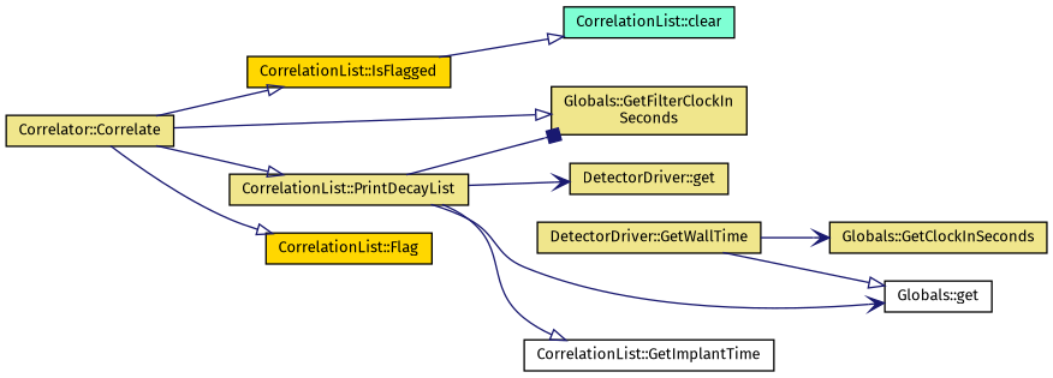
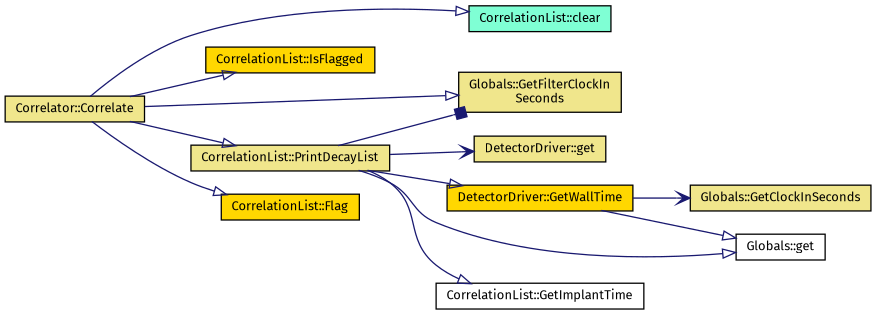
  digraph {
    fontname="Fira Sans"
    rankdir=LR
    node [color=black fillcolor=khaki fontname="Fira Sans" fontsize=10 shape=record style=filled]
    edge [arrowhead=onormal color=midnightblue fontname="Fira Sans" fontsize=10 labelfontname=Helvetica labelfontsize=10 style=solid]
    n1 [fontcolor=black height=0.2 label="Correlator::Correlate" width=0.4]
    n2 [height=0.2 label="Globals::GetFilterClockIn\lSeconds" width=0.4]
    n3 [fillcolor=gold height=0.2 label="CorrelationList::IsFlagged" width=0.4]
    n4 [height=0.2 label="CorrelationList::PrintDecayList" width=0.4]
    n5 [fillcolor=aquamarine height=0.2 label="CorrelationList::clear" width=0.4]
    n6 [fillcolor=gold height=0.2 label="CorrelationList::Flag" width=0.4]
    n7 [fillcolor=white height=0.2 label="Globals::get" width=0.4]
    n8 [fillcolor=white height=0.2 label="CorrelationList::GetImplantTime" width=0.4]
    n9 [height=0.2 label="DetectorDriver::get" width=0.4]
-   n10 [height=0.2 label="DetectorDriver::GetWallTime" width=0.4]
+   n10 [fillcolor=gold height=0.2 label="DetectorDriver::GetWallTime" width=0.4]
    n11 [height=0.2 label="Globals::GetClockInSeconds" width=0.4]
    n1 -> n2
    n1 -> n3
    n1 -> n4
-   n3 -> n5
+   n1 -> n5
    n1 -> n6
    n4 -> n2 [arrowhead=box]
-   n4 -> n7 [arrowhead=vee]
+   n4 -> n7
    n4 -> n8
    n4 -> n9 [arrowhead=vee]
+   n4 -> n10
    n10 -> n7
    n10 -> n11 [arrowhead=vee]
  }
